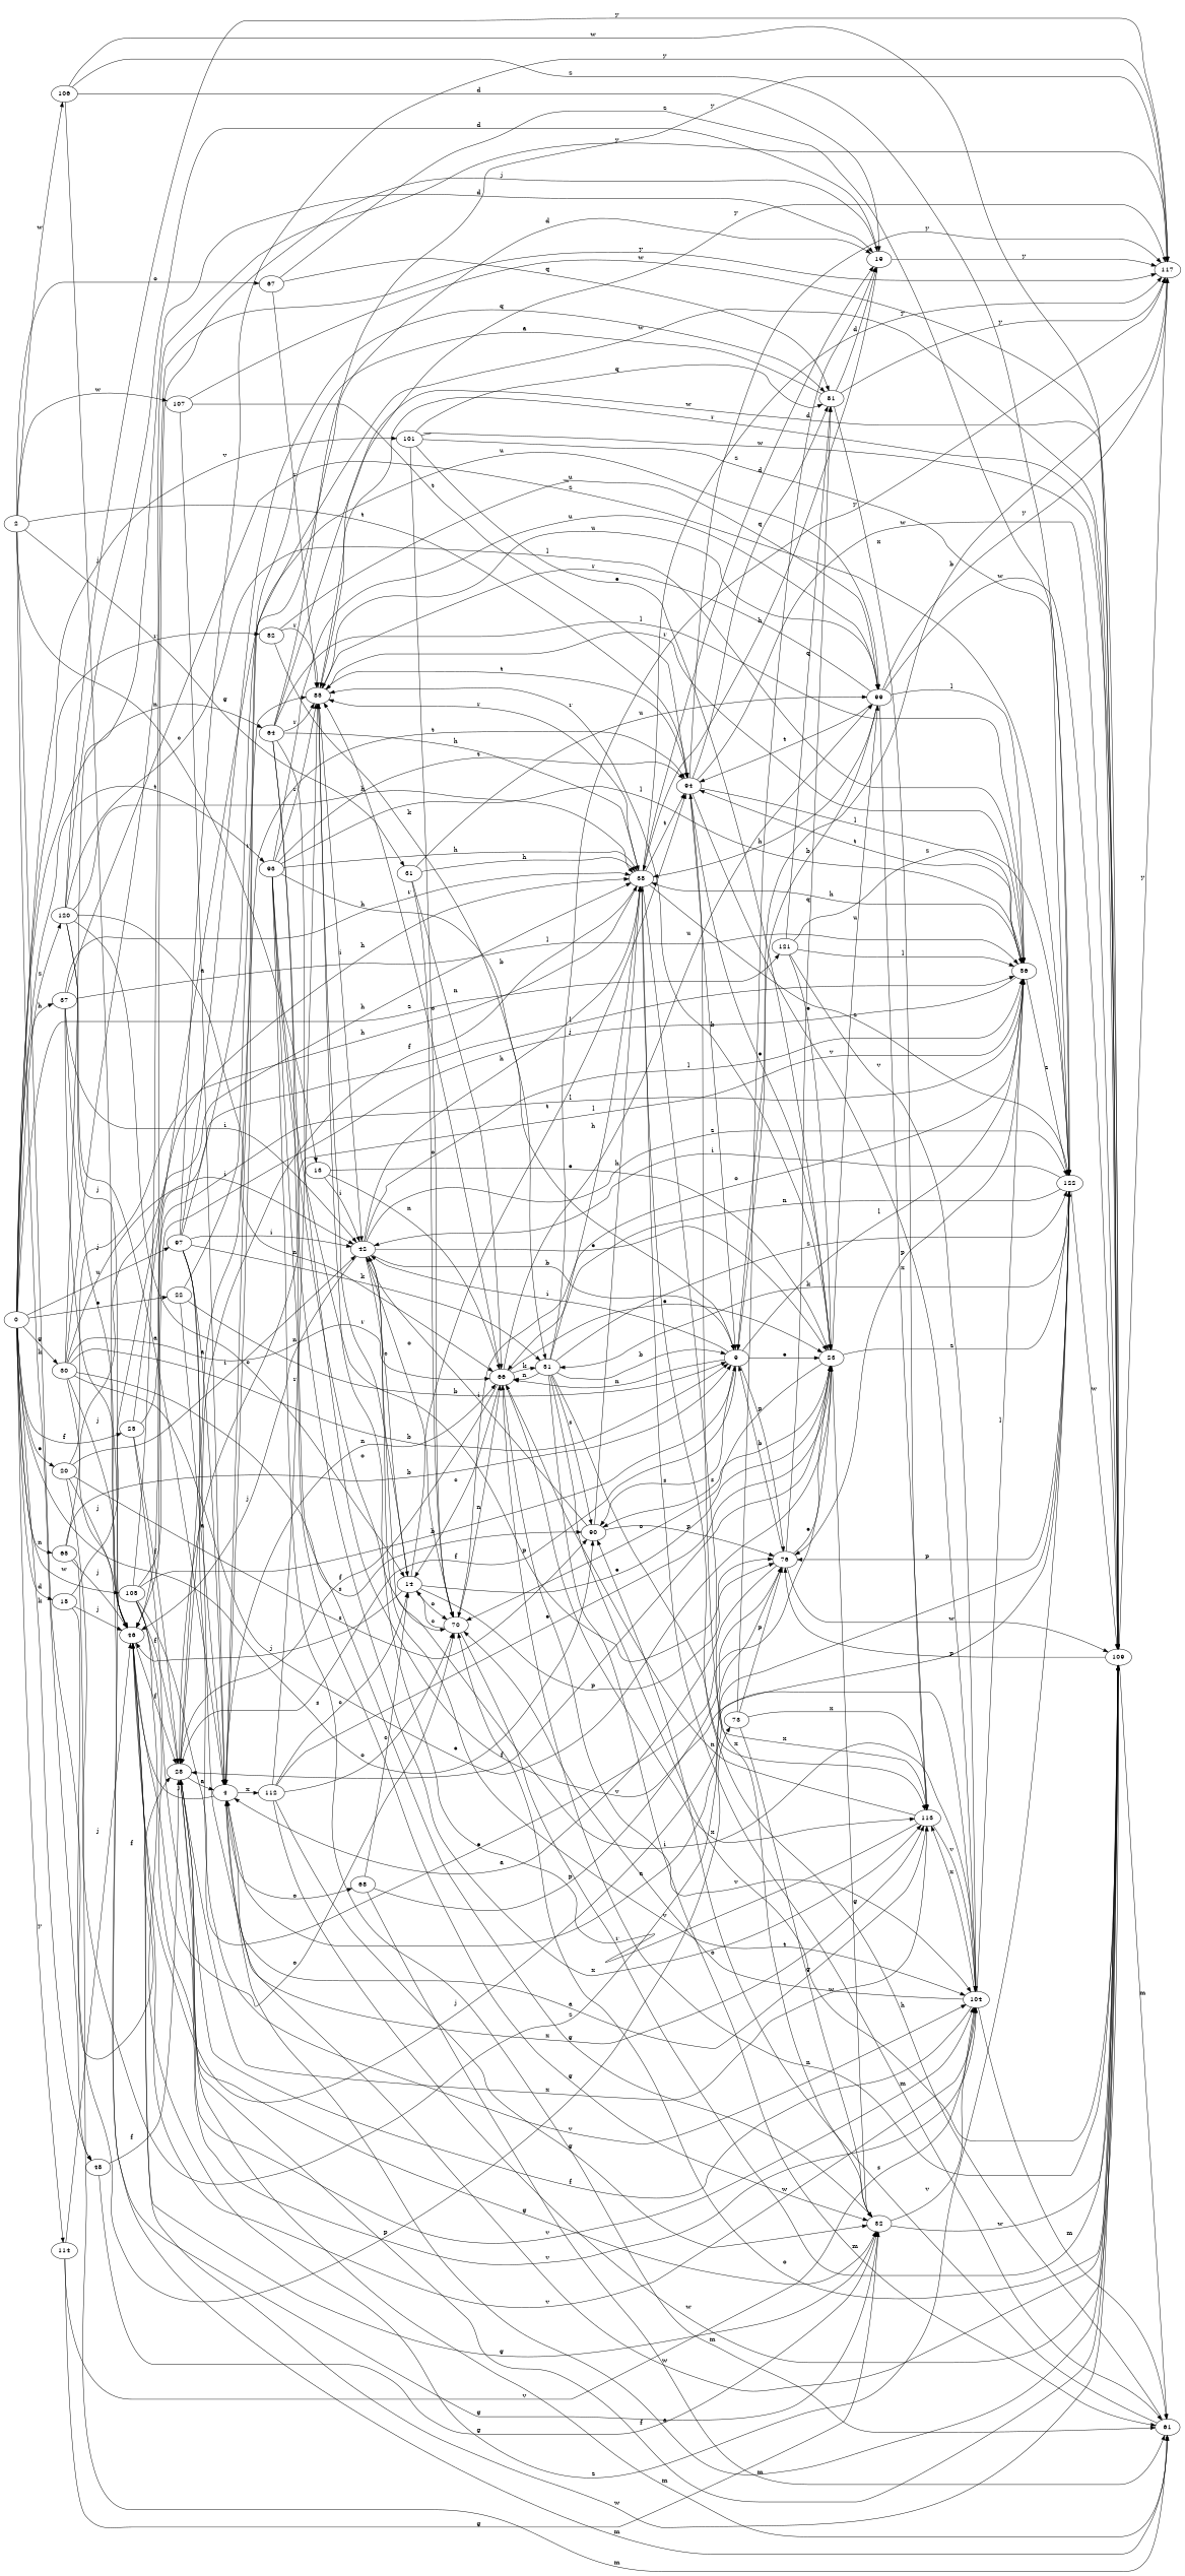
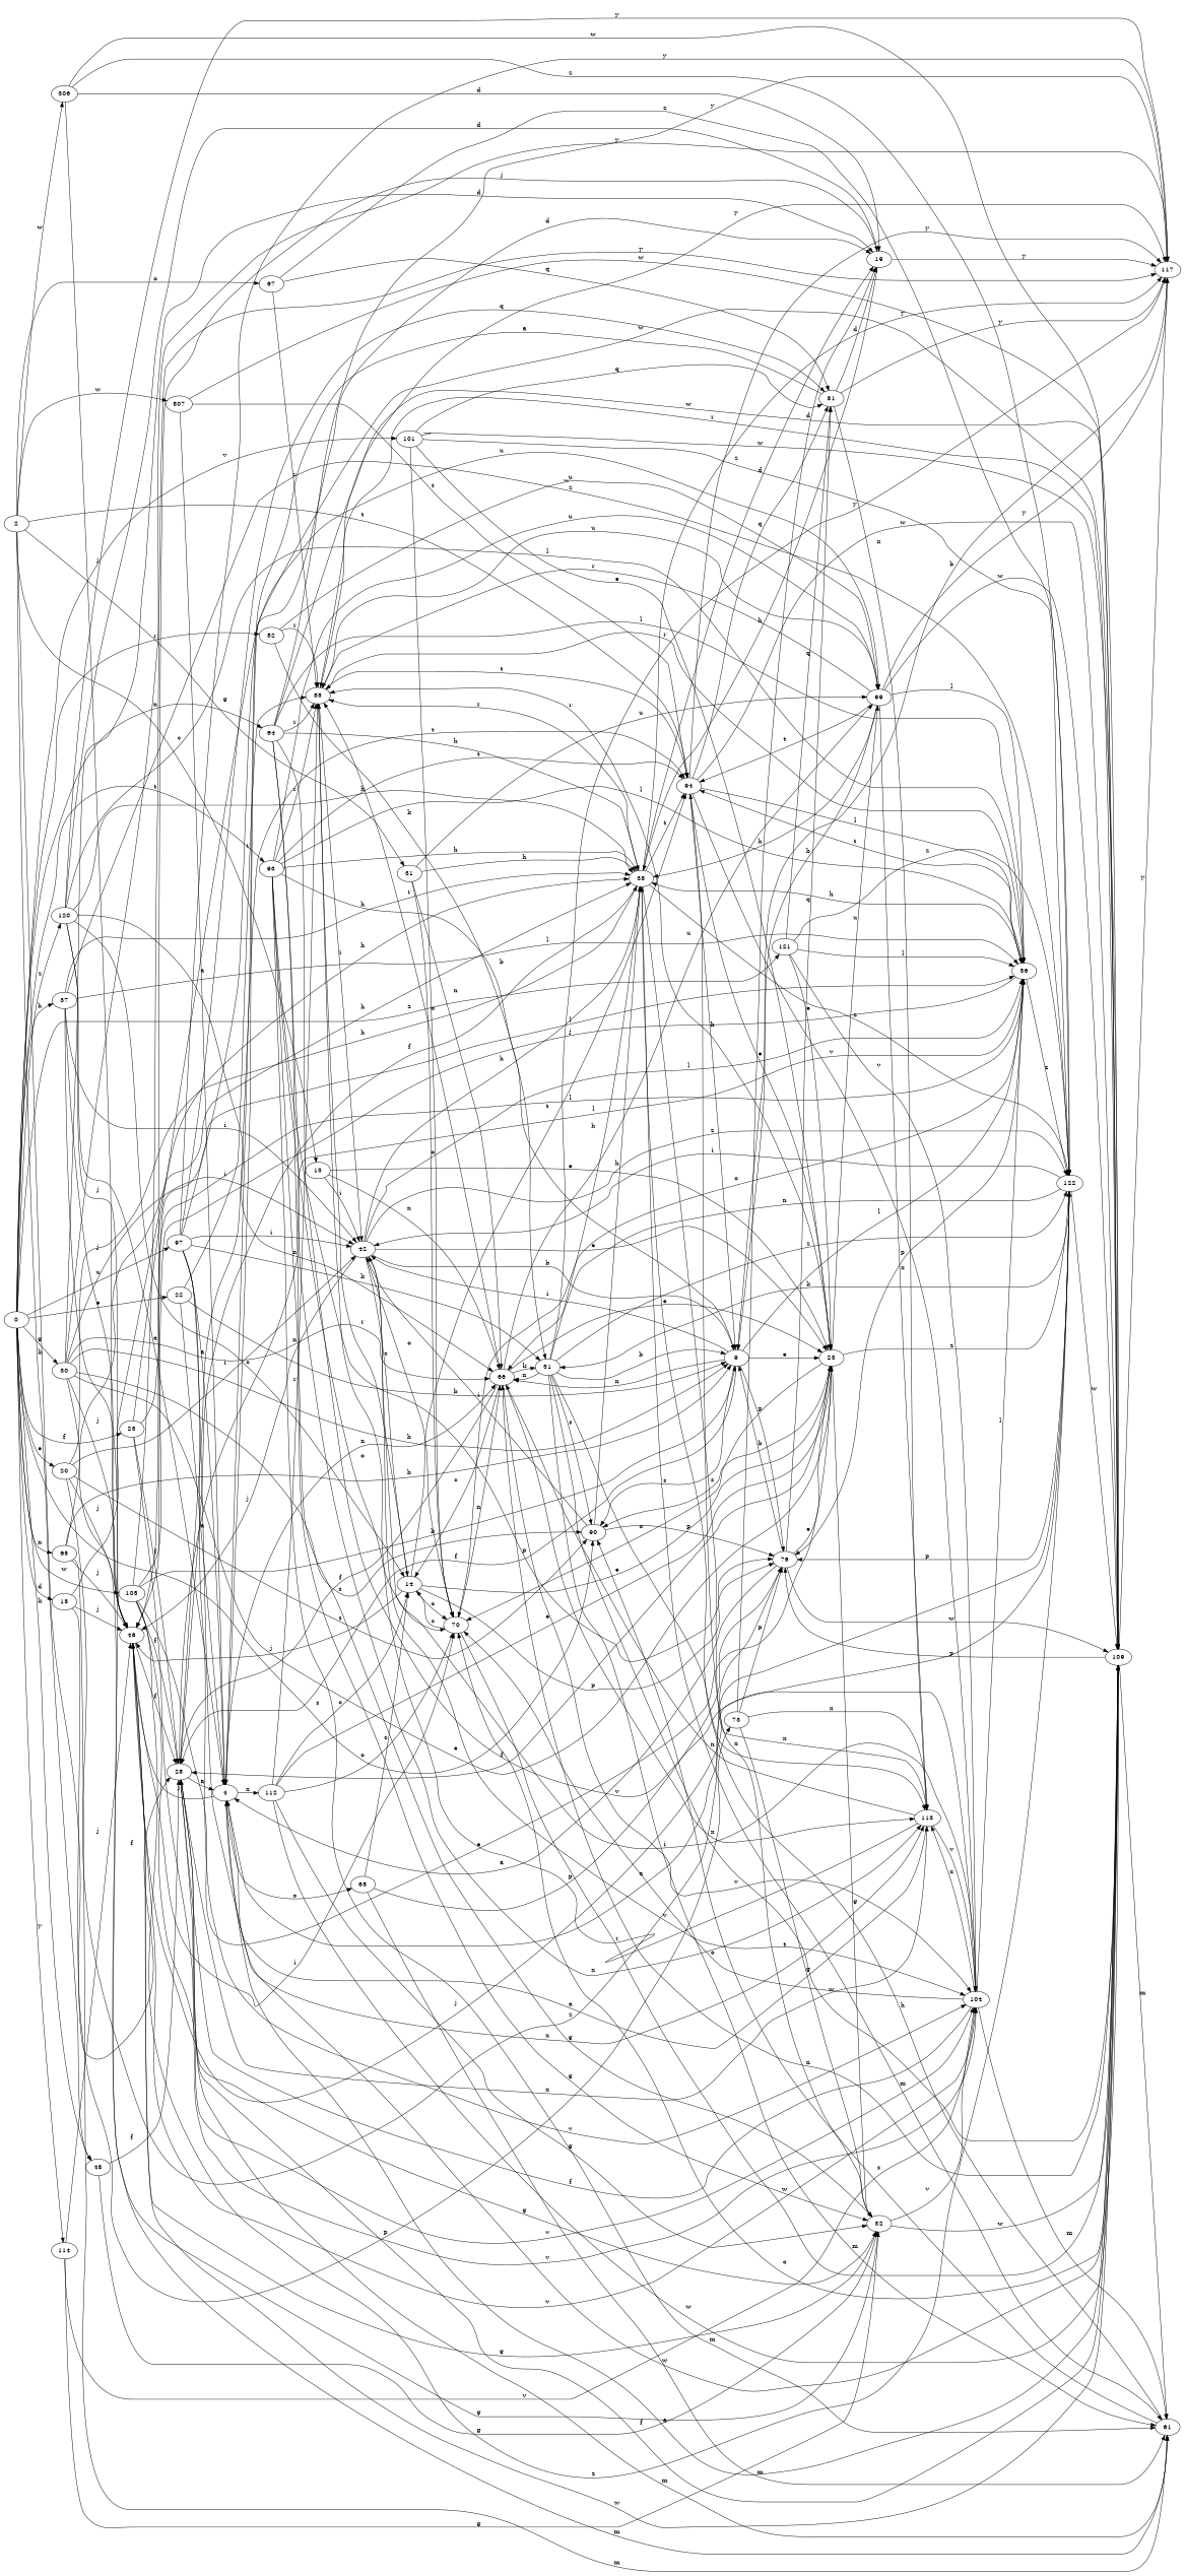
  strict digraph {
    rankdir=LR
    0
    15
    20
    22
    25
    30
    37
    48
    64
    65
    82
    90
    93
    97
    101
    105
    114
    120
    121
    46
    28
    38
    42
    122
    4
    9
    85
    56
    99
    104
    19
    66
    23
    117
    32
    61
    109
    113
    51
    76
    94
    70
    81
    14
    2
    13
    31
    67
    73
-   106
-   107
+   106 [label=306]
+   107 [label=807]
    68
    112
    0 -> 15 [label=d]
    0 -> 20 [label=e]
    0 -> 22 [label=e]
    0 -> 25 [label=f]
    0 -> 30 [label=g]
    0 -> 37 [label=h]
    0 -> 48 [label=k]
    0 -> 64 [label=n]
    0 -> 65 [label=n]
    0 -> 82 [label=r]
    0 -> 90 [label=s]
    0 -> 93 [label=t]
    0 -> 97 [label=u]
    0 -> 101 [label=v]
    0 -> 105 [label=w]
    0 -> 114 [label=y]
    0 -> 120 [label=z]
    0 -> 121 [label=z]
    15 -> 46 [label=j]
    15 -> 28 [label=f]
    15 -> 38 [label=h]
    20 -> 90 [label=s]
    20 -> 46 [label=j]
    20 -> 38 [label=h]
    20 -> 42 [label=i]
    20 -> 122 [label=z]
    22 -> 4 [label=a]
    22 -> 9 [label=b]
    22 -> 85 [label=r]
    25 -> 28 [label=f]
    25 -> 56 [label=l]
    25 -> 99 [label=u]
    25 -> 104 [label=v]
    30 -> 90 [label=s]
    30 -> 46 [label=j]
    30 -> 42 [label=i]
    30 -> 9 [label=b]
    30 -> 19 [label=d]
    30 -> 66 [label=n]
    30 -> 23 [label=e]
    30 -> 117 [label=y]
    30 -> 32 [label=g]
    37 -> 46 [label=j]
    37 -> 38 [label=h]
    37 -> 42 [label=i]
    37 -> 122 [label=z]
    37 -> 56 [label=l]
    37 -> 61 [label=m]
    48 -> 28 [label=f]
    48 -> 32 [label=g]
    64 -> 38 [label=h]
    64 -> 85 [label=r]
    64 -> 56 [label=l]
    64 -> 104 [label=v]
    64 -> 117 [label=y]
    64 -> 32 [label=g]
    64 -> 109 [label=w]
    64 -> 113 [label=x]
    65 -> 46 [label=j]
    65 -> 38 [label=h]
    65 -> 9 [label=b]
    65 -> 61 [label=m]
    82 -> 85 [label=r]
    82 -> 99 [label=u]
    82 -> 51 [label=k]
    90 -> 38 [label=h]
    90 -> 42 [label=i]
    90 -> 76 [label=p]
    93 -> 38 [label=h]
    93 -> 9 [label=b]
    93 -> 85 [label=r]
    93 -> 56 [label=l]
    93 -> 99 [label=u]
    93 -> 32 [label=g]
    93 -> 61 [label=m]
    93 -> 76 [label=p]
    93 -> 94 [label=t]
    93 -> 70 [label=o]
    97 -> 42 [label=i]
    97 -> 4 [label=a]
    97 -> 104 [label=v]
    97 -> 117 [label=y]
    97 -> 109 [label=w]
    97 -> 113 [label=x]
    97 -> 51 [label=k]
    97 -> 81 [label=q]
    101 -> 122 [label=z]
    101 -> 23 [label=e]
    101 -> 109 [label=w]
    101 -> 70 [label=o]
    101 -> 81 [label=q]
    105 -> 28 [label=f]
    105 -> 122 [label=z]
    105 -> 9 [label=b]
    105 -> 56 [label=l]
    105 -> 104 [label=v]
    105 -> 23 [label=e]
    105 -> 117 [label=y]
    114 -> 46 [label=j]
    114 -> 104 [label=v]
    114 -> 32 [label=g]
    120 -> 46 [label=j]
    120 -> 38 [label=h]
    120 -> 4 [label=a]
    120 -> 56 [label=l]
    120 -> 19 [label=d]
    120 -> 66 [label=n]
    120 -> 117 [label=y]
    120 -> 14 [label=c]
    121 -> 122 [label=z]
    121 -> 56 [label=l]
    121 -> 104 [label=v]
    121 -> 23 [label=e]
    121 -> 81 [label=q]
    46 -> 28 [label=f]
    46 -> 104 [label=v]
    46 -> 32 [label=g]
    46 -> 109 [label=w]
-   46 -> 70 [label=o]
+   46 -> 70 [label=i]
    28 -> 4 [label=a]
    28 -> 56 [label=l]
    28 -> 32 [label=g]
    28 -> 61 [label=m]
    28 -> 113 [label=x]
    28 -> 94 [label=t]
    38 -> 28 [label=f]
    38 -> 122 [label=z]
    38 -> 85 [label=r]
    38 -> 19 [label=d]
    38 -> 117 [label=y]
    38 -> 61 [label=m]
    38 -> 113 [label=x]
    38 -> 94 [label=t]
    42 -> 46 [label=j]
    42 -> 38 [label=h]
    42 -> 122 [label=z]
    42 -> 9 [label=b]
    42 -> 56 [label=l]
    42 -> 104 [label=v]
    42 -> 23 [label=e]
    42 -> 70 [label=o]
    42 -> 14 [label=c]
    122 -> 42 [label=i]
    122 -> 4 [label=a]
    122 -> 66 [label=n]
    122 -> 109 [label=w]
    122 -> 51 [label=k]
    122 -> 76 [label=p]
    4 -> 46 [label=j]
    4 -> 19 [label=d]
    4 -> 66 [label=n]
    4 -> 109 [label=w]
    4 -> 68 [label=o]
    4 -> 112 [label=x]
    9 -> 90 [label=s]
    9 -> 28 [label=f]
    9 -> 42 [label=i]
    9 -> 56 [label=l]
    9 -> 66 [label=n]
    9 -> 23 [label=e]
    9 -> 76 [label=p]
    85 -> 42 [label=i]
    85 -> 99 [label=u]
    85 -> 117 [label=y]
    85 -> 94 [label=t]
    56 -> 46 [label=j]
    56 -> 38 [label=h]
    56 -> 122 [label=z]
    56 -> 85 [label=r]
    56 -> 76 [label=p]
    56 -> 94 [label=t]
    56 -> 70 [label=o]
    99 -> 38 [label=h]
    99 -> 9 [label=b]
    99 -> 85 [label=r]
    99 -> 56 [label=l]
    99 -> 117 [label=y]
    99 -> 109 [label=w]
    99 -> 113 [label=x]
    99 -> 94 [label=t]
    104 -> 28 [label=f]
    104 -> 42 [label=i]
    104 -> 56 [label=l]
    104 -> 61 [label=m]
    104 -> 113 [label=x]
    104 -> 70 [label=o]
    19 -> 46 [label=j]
    19 -> 38 [label=h]
    19 -> 117 [label=y]
    66 -> 28 [label=f]
    66 -> 85 [label=r]
    66 -> 99 [label=u]
    66 -> 104 [label=v]
    66 -> 23 [label=e]
    66 -> 113 [label=x]
    66 -> 51 [label=k]
    66 -> 14 [label=c]
    23 -> 90 [label=s]
    23 -> 28 [label=f]
    23 -> 122 [label=z]
    23 -> 85 [label=r]
    23 -> 99 [label=u]
    23 -> 32 [label=g]
    23 -> 70 [label=o]
    117 -> 9 [label=b]
    32 -> 104 [label=v]
    32 -> 109 [label=w]
    32 -> 94 [label=t]
    61 -> 90 [label=s]
    61 -> 38 [label=h]
    109 -> 28 [label=f]
    109 -> 4 [label=a]
    109 -> 85 [label=r]
    109 -> 66 [label=n]
    109 -> 117 [label=y]
    109 -> 61 [label=m]
    109 -> 76 [label=p]
    109 -> 70 [label=o]
    113 -> 4 [label=a]
    113 -> 85 [label=r]
    113 -> 104 [label=v]
    113 -> 66 [label=n]
    51 -> 90 [label=s]
    51 -> 38 [label=h]
    51 -> 122 [label=z]
    51 -> 9 [label=b]
    51 -> 66 [label=n]
    51 -> 117 [label=y]
    51 -> 61 [label=m]
    51 -> 109 [label=w]
    51 -> 113 [label=x]
    76 -> 46 [label=j]
    76 -> 4 [label=a]
    76 -> 9 [label=b]
    76 -> 23 [label=e]
    76 -> 109 [label=w]
    76 -> 81 [label=q]
    94 -> 9 [label=b]
    94 -> 56 [label=l]
    94 -> 104 [label=v]
    94 -> 23 [label=e]
    94 -> 117 [label=y]
    94 -> 109 [label=w]
    94 -> 81 [label=q]
    70 -> 66 [label=n]
    70 -> 109 [label=w]
    70 -> 14 [label=c]
    81 -> 4 [label=a]
    81 -> 19 [label=d]
    81 -> 117 [label=y]
    81 -> 113 [label=x]
    14 -> 46 [label=j]
    14 -> 85 [label=r]
    14 -> 23 [label=e]
    14 -> 76 [label=p]
    14 -> 94 [label=t]
    14 -> 70 [label=o]
    2 -> 48 [label=k]
    2 -> 94 [label=t]
    2 -> 13 [label=c]
    2 -> 31 [label=g]
    2 -> 67 [label=o]
    2 -> 73 [label=p]
    2 -> 106 [label=w]
    2 -> 107 [label=w]
    13 -> 42 [label=i]
    13 -> 66 [label=n]
    13 -> 23 [label=e]
    31 -> 38 [label=h]
    31 -> 99 [label=u]
    31 -> 66 [label=n]
    31 -> 70 [label=o]
    67 -> 122 [label=z]
    67 -> 85 [label=r]
    67 -> 81 [label=q]
    73 -> 19 [label=d]
    73 -> 32 [label=g]
    73 -> 113 [label=x]
    73 -> 76 [label=p]
    106 -> 46 [label=j]
    106 -> 122 [label=z]
    106 -> 19 [label=d]
    106 -> 109 [label=w]
    107 -> 4 [label=a]
    107 -> 109 [label=w]
    107 -> 94 [label=t]
    68 -> 61 [label=m]
    68 -> 76 [label=p]
    68 -> 14 [label=c]
    112 -> 85 [label=r]
    112 -> 23 [label=e]
    112 -> 32 [label=g]
    112 -> 109 [label=w]
    112 -> 70 [label=o]
    112 -> 14 [label=c]
  }
